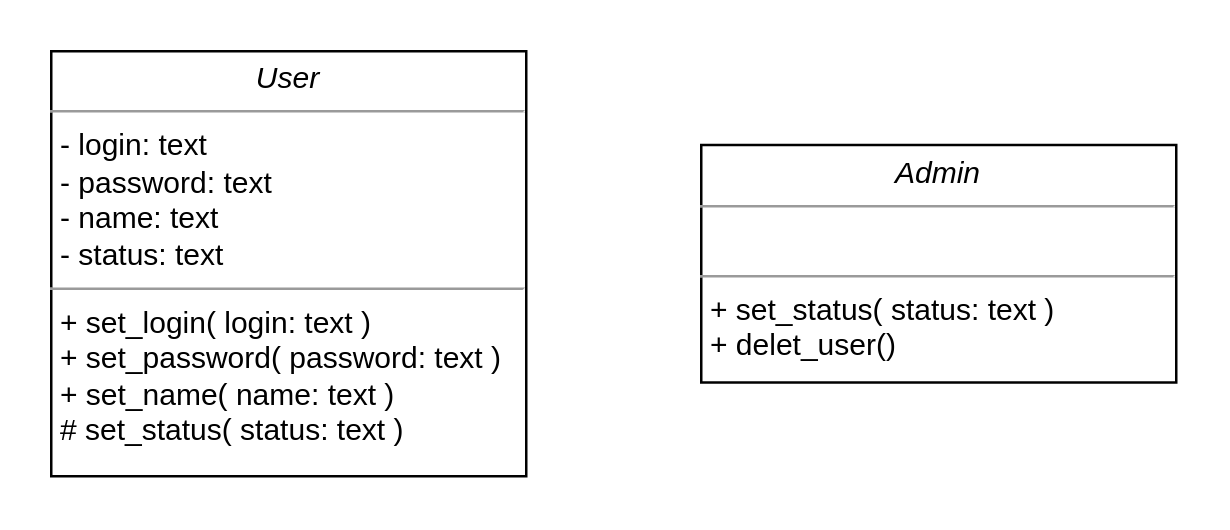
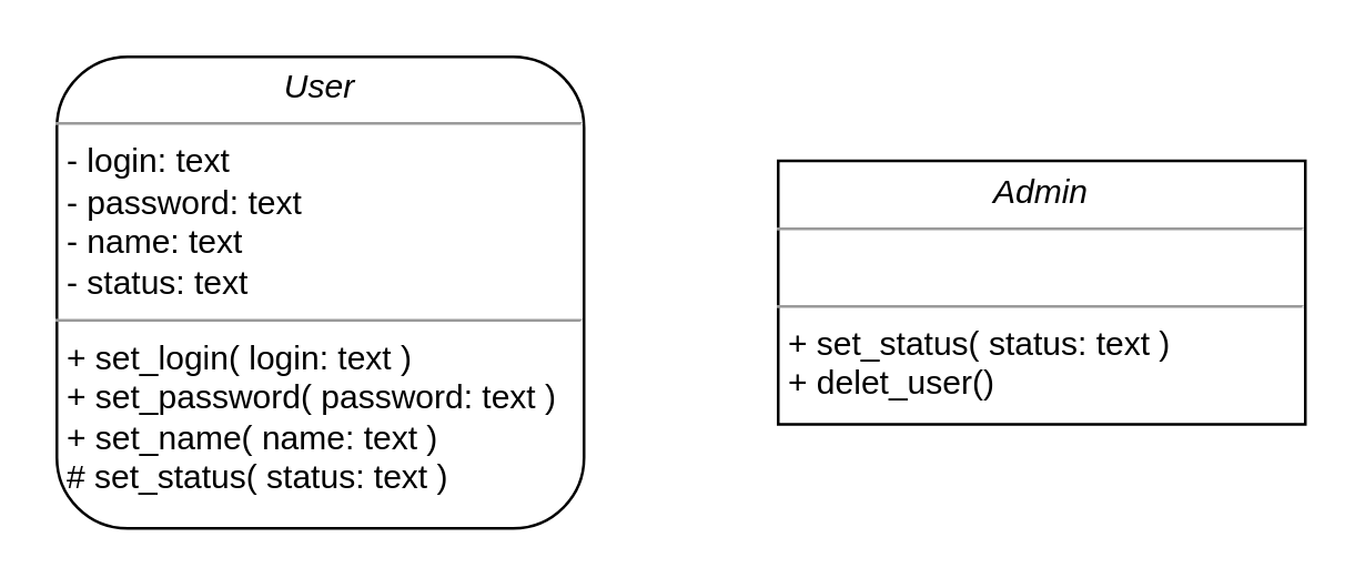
  <mxCell id="0" />
  <mxCell id="1" parent="0" />
- <mxCell id="2" value="&lt;p style=&quot;margin: 0px ; margin-top: 4px ; text-align: center&quot;&gt;&lt;i&gt;User&lt;/i&gt;&lt;/p&gt;&lt;hr size=&quot;1&quot;&gt;&lt;p style=&quot;margin: 0px ; margin-left: 4px&quot;&gt;- login: text&lt;br&gt;- password: text&lt;/p&gt;&lt;p style=&quot;margin: 0px ; margin-left: 4px&quot;&gt;- name: text&lt;/p&gt;&lt;p style=&quot;margin: 0px ; margin-left: 4px&quot;&gt;- status: text&lt;/p&gt;&lt;hr size=&quot;1&quot;&gt;&lt;p style=&quot;margin: 0px ; margin-left: 4px&quot;&gt;+ set_login( login: text )&lt;/p&gt;&lt;p style=&quot;margin: 0px ; margin-left: 4px&quot;&gt;+ set_password( password: text )&lt;/p&gt;&lt;p style=&quot;margin: 0px ; margin-left: 4px&quot;&gt;+ set_name( name: text )&lt;/p&gt;&lt;p style=&quot;margin: 0px ; margin-left: 4px&quot;&gt;# set_status( status: text )&lt;/p&gt;" style="verticalAlign=top;align=left;overflow=fill;fontSize=12;fontFamily=Helvetica;html=1;rounded=0;shadow=0;comic=0;labelBackgroundColor=none;strokeWidth=1" parent="1" vertex="1"><mxGeometry x="20" y="20" width="190" height="170" as="geometry" /></mxCell>
+ <mxCell id="2" value="&lt;p style=&quot;margin: 0px ; margin-top: 4px ; text-align: center&quot;&gt;&lt;i&gt;User&lt;/i&gt;&lt;/p&gt;&lt;hr size=&quot;1&quot;&gt;&lt;p style=&quot;margin: 0px ; margin-left: 4px&quot;&gt;- login: text&lt;br&gt;- password: text&lt;/p&gt;&lt;p style=&quot;margin: 0px ; margin-left: 4px&quot;&gt;- name: text&lt;/p&gt;&lt;p style=&quot;margin: 0px ; margin-left: 4px&quot;&gt;- status: text&lt;/p&gt;&lt;hr size=&quot;1&quot;&gt;&lt;p style=&quot;margin: 0px ; margin-left: 4px&quot;&gt;+ set_login( login: text )&lt;/p&gt;&lt;p style=&quot;margin: 0px ; margin-left: 4px&quot;&gt;+ set_password( password: text )&lt;/p&gt;&lt;p style=&quot;margin: 0px ; margin-left: 4px&quot;&gt;+ set_name( name: text )&lt;/p&gt;&lt;p style=&quot;margin: 0px ; margin-left: 4px&quot;&gt;# set_status( status: text )&lt;/p&gt;" style="verticalAlign=top;align=left;overflow=fill;fontSize=12;fontFamily=Helvetica;html=1;shadow=0;comic=0;labelBackgroundColor=none;strokeWidth=1;rounded=1;" parent="1" vertex="1"><mxGeometry x="20" y="20" width="190" height="170" as="geometry" /></mxCell>
  <mxCell id="3" value="&lt;p style=&quot;margin: 0px ; margin-top: 4px ; text-align: center&quot;&gt;&lt;i&gt;Admin&lt;/i&gt;&lt;/p&gt;&lt;hr size=&quot;1&quot;&gt;&lt;p style=&quot;margin: 0px ; margin-left: 4px&quot;&gt;&lt;br&gt;&lt;/p&gt;&lt;hr size=&quot;1&quot;&gt;&lt;p style=&quot;margin: 0px ; margin-left: 4px&quot;&gt;&lt;span&gt;+ set_status( status: text )&lt;/span&gt;&lt;br&gt;&lt;/p&gt;&lt;p style=&quot;margin: 0px ; margin-left: 4px&quot;&gt;+ delet_user()&lt;/p&gt;" style="verticalAlign=top;align=left;overflow=fill;fontSize=12;fontFamily=Helvetica;html=1;rounded=0;shadow=0;comic=0;labelBackgroundColor=none;strokeWidth=1" vertex="1" parent="1"><mxGeometry x="280" y="57.5" width="190" height="95" as="geometry" /></mxCell>
